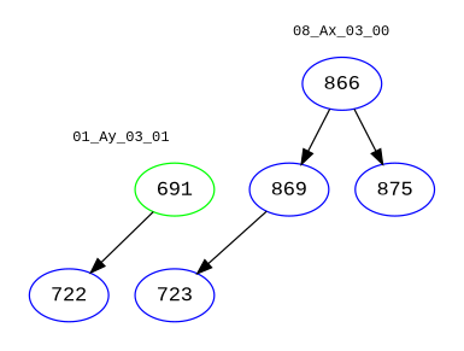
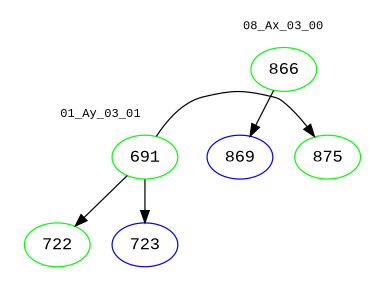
  digraph {
    fontname="Liberation Mono"
    node [color=blue fontname="Liberation Mono"]
    edge [color=black fontname="Liberation Mono"]
-   n1 [label=722]
+   n1 [color=green label=722]
    n2 [color=green label=691]
    n3 [label=723]
    n4 [label=869]
-   n5 [label=866]
-   n6 [label=875]
+   n5 [color=green label=866]
+   n6 [color=green label=875]
    subgraph cluster_1 {
      color=white
      fontsize=10
      label="01_Ay_03_01"
      n1
      n2
      n3
    }
    subgraph cluster_2 {
      color=white
      fontsize=10
      label="08_Ax_03_00"
      n4
      n5
      n6
    }
    n2 -> n1
-   n4 -> n3
+   n2 -> n3
    n5 -> n4
-   n5 -> n6
+   n2 -> n6
  }
